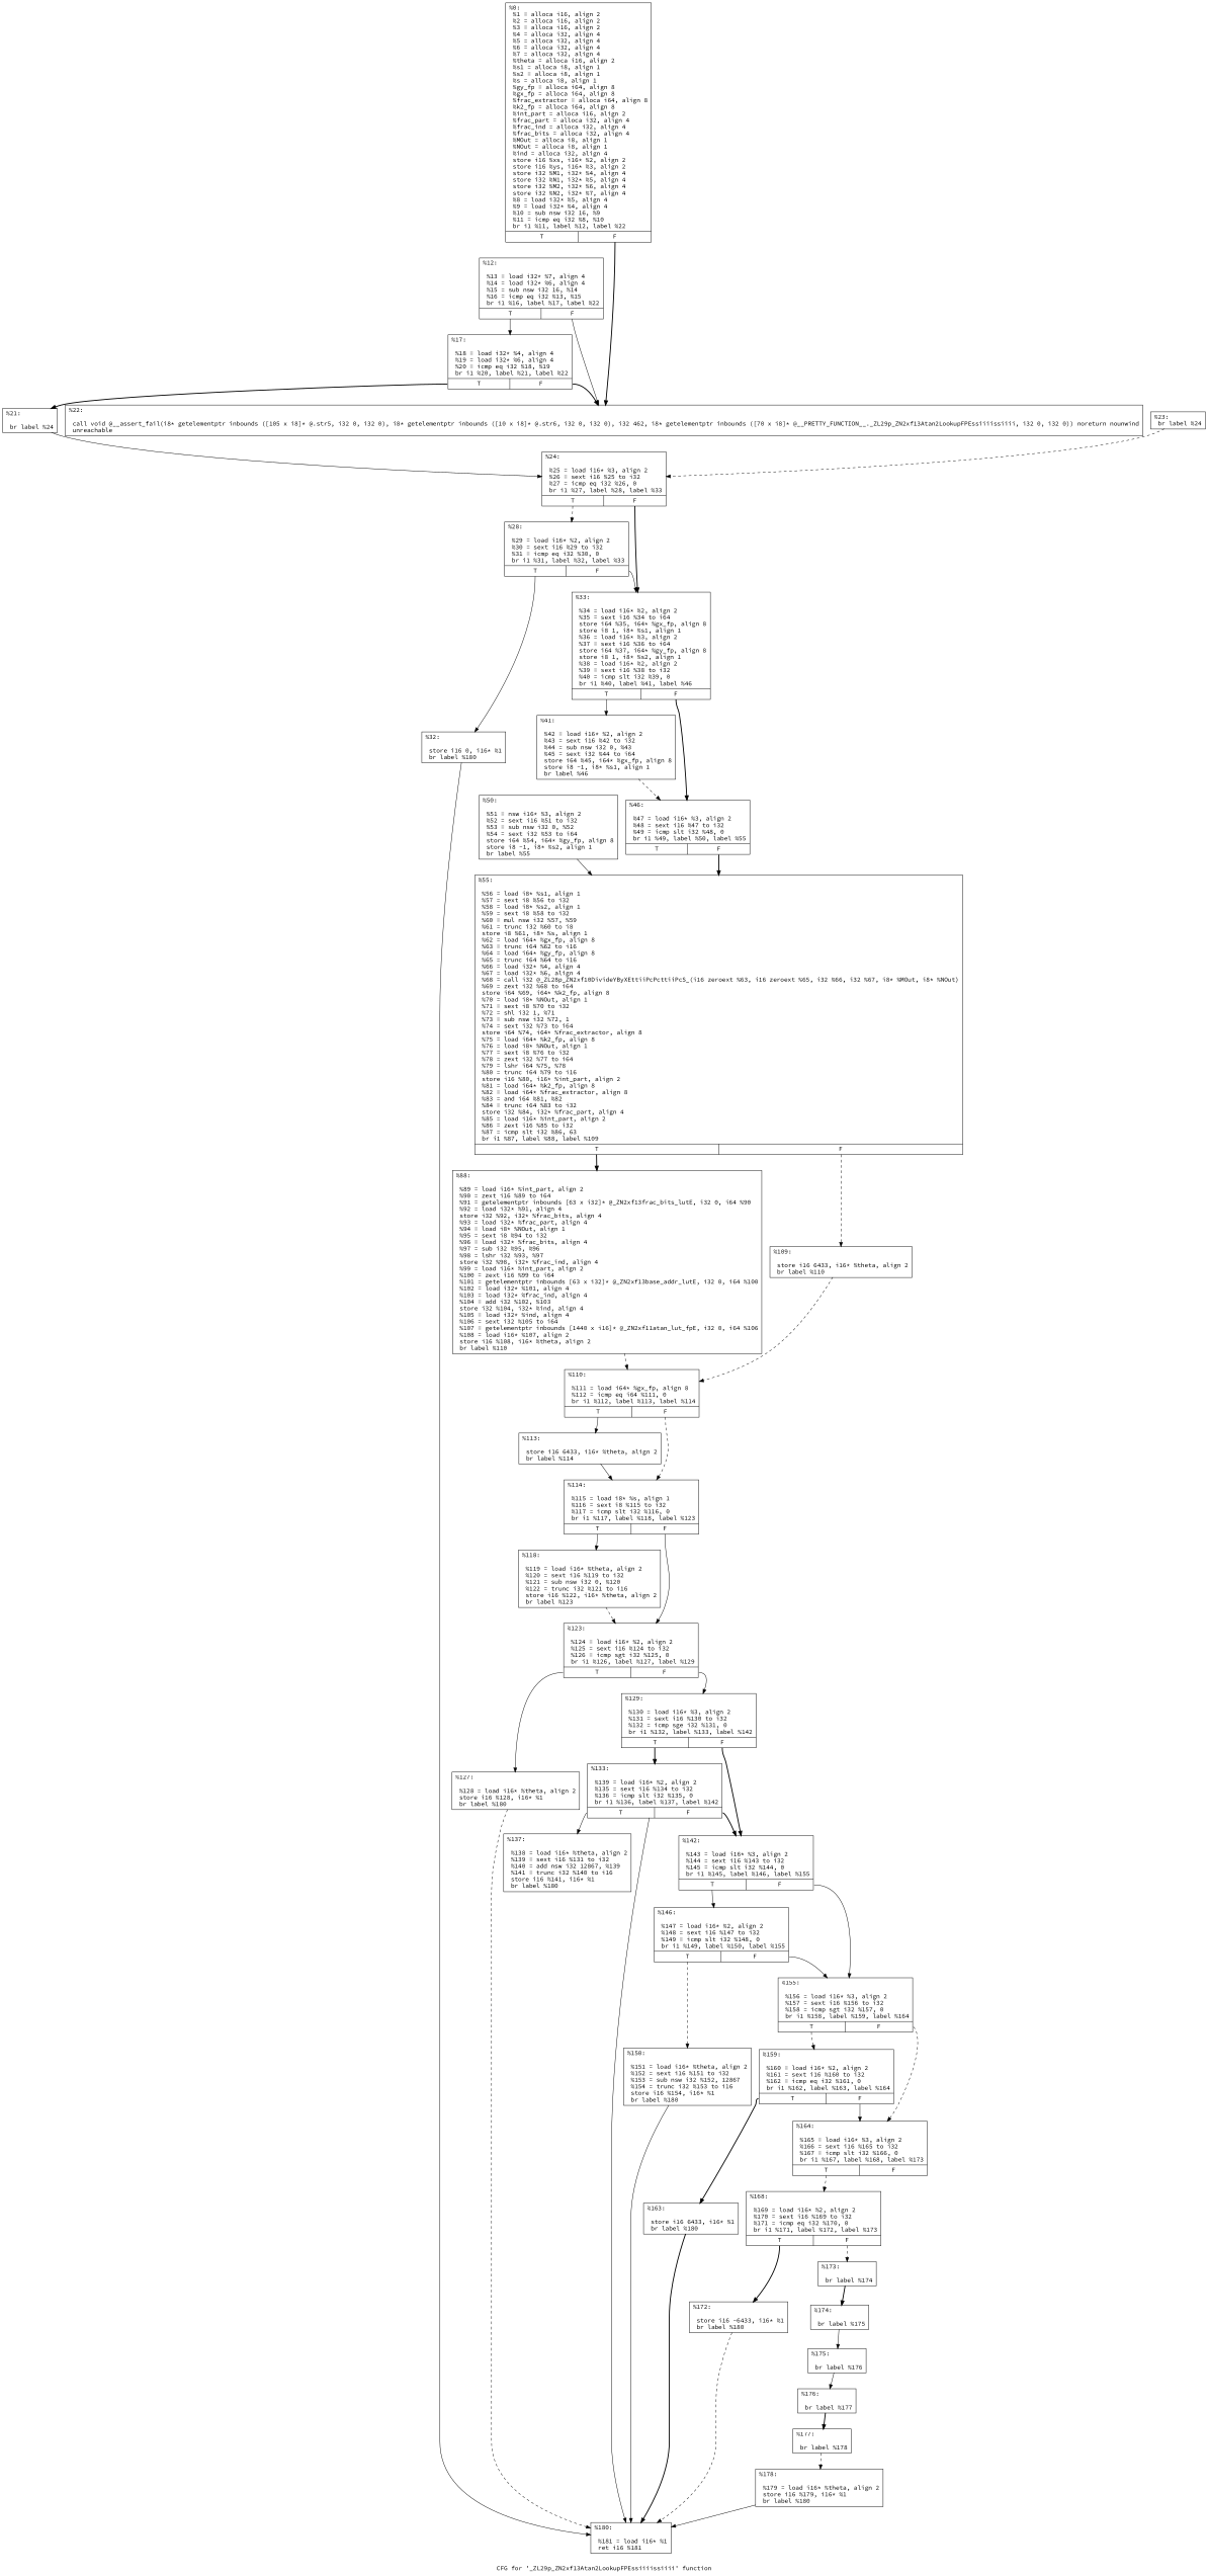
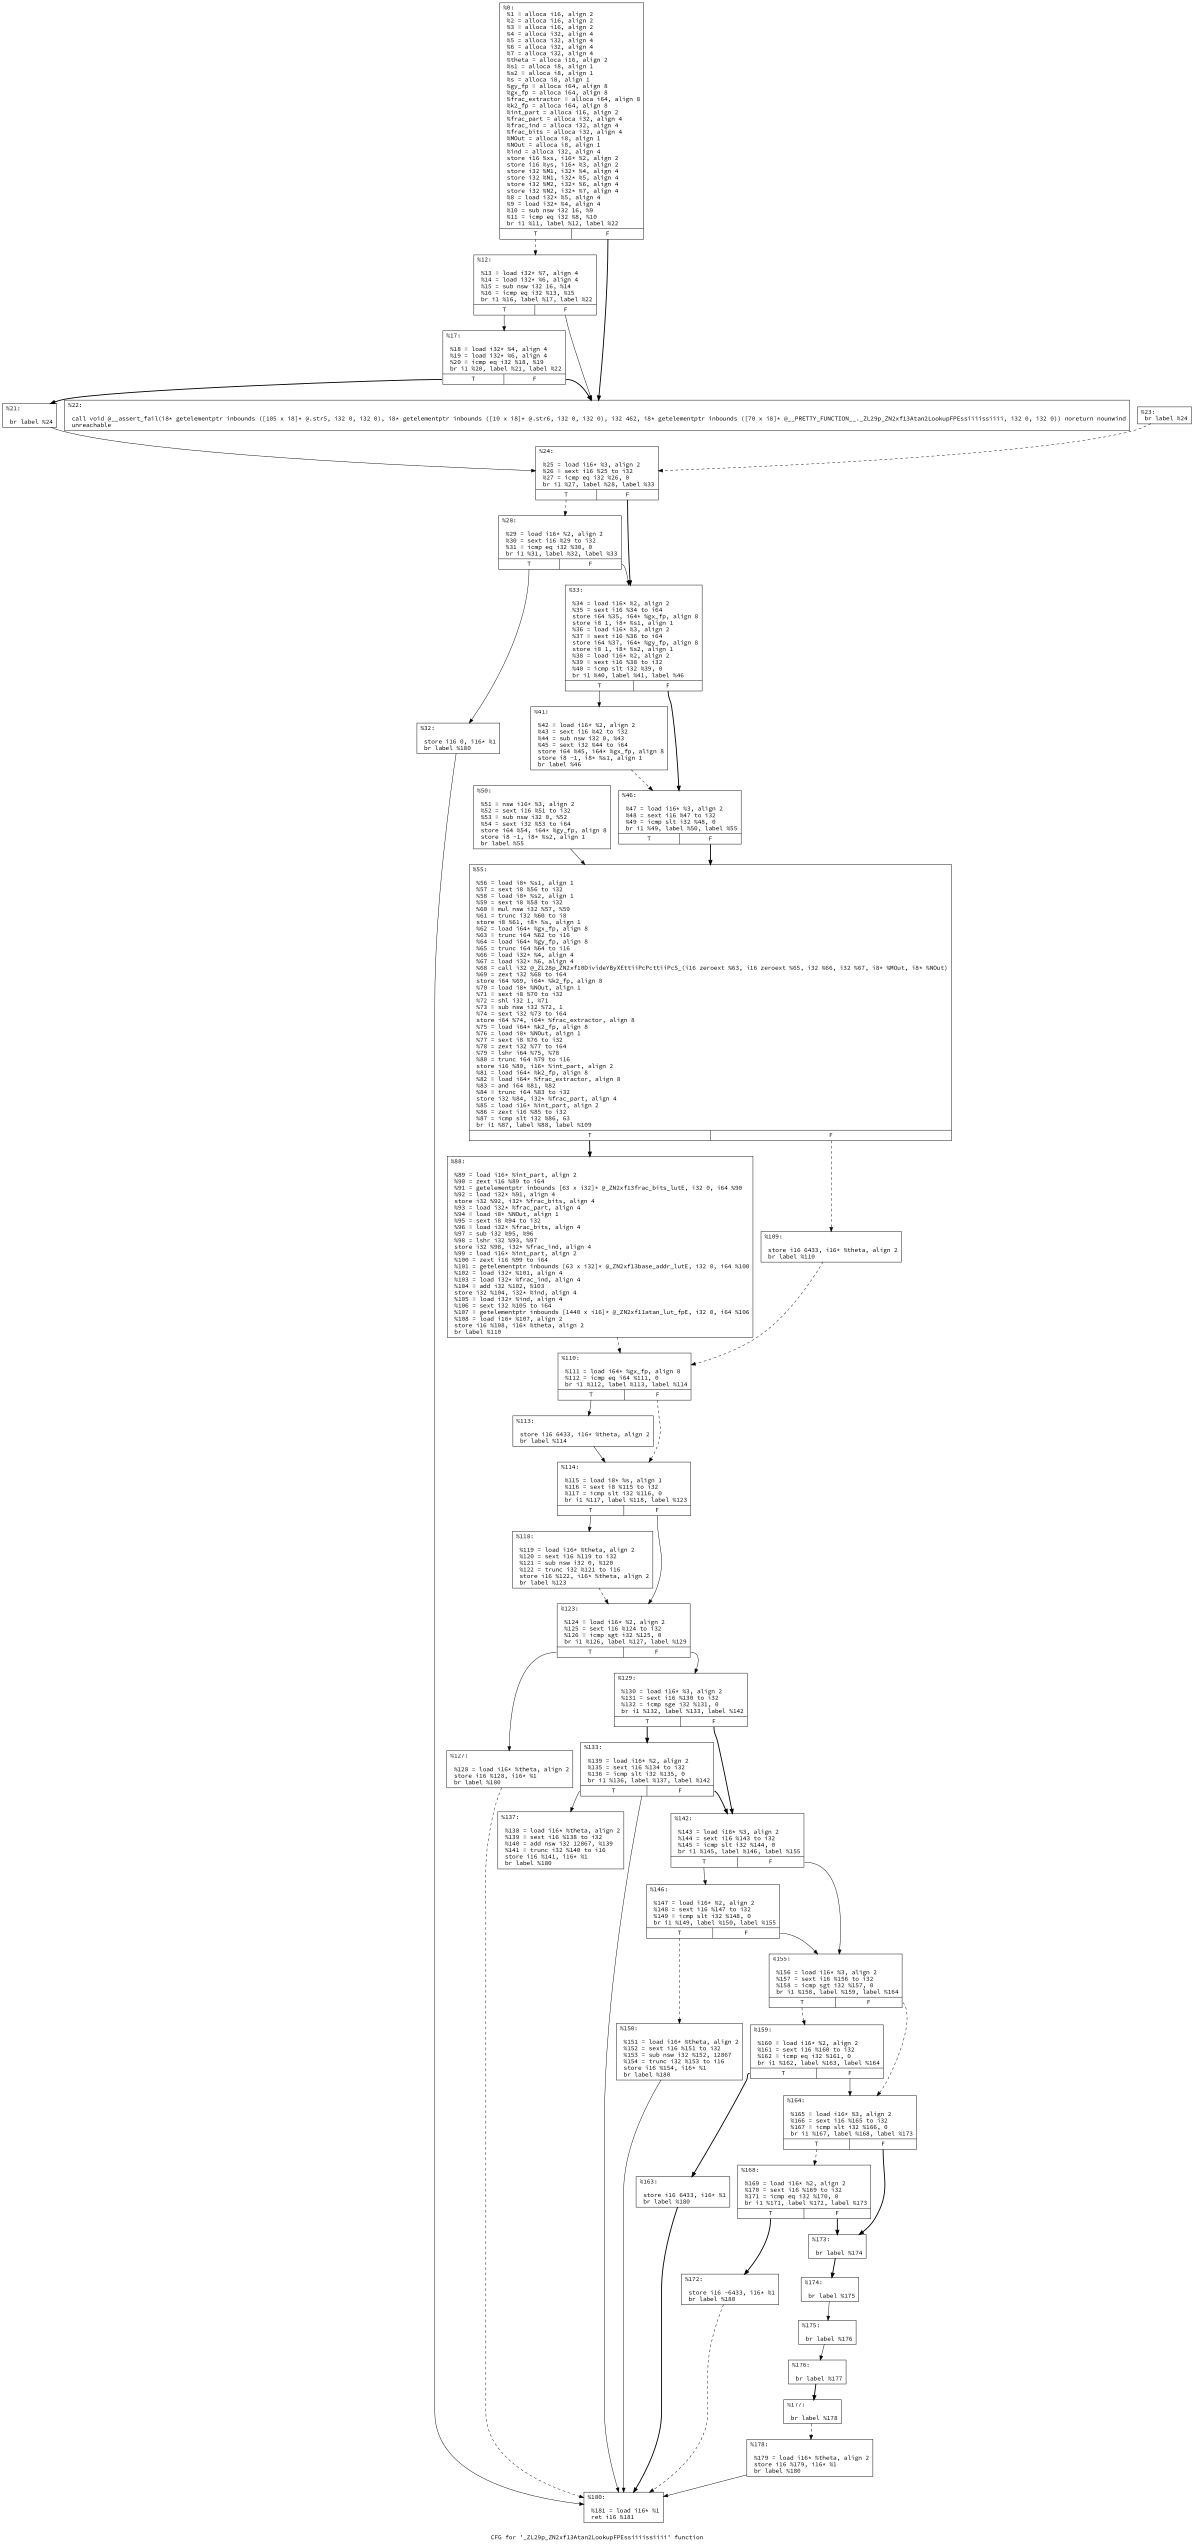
  digraph {
    fontname="Source Code Pro"
    label="CFG for '_ZL29p_ZN2xf13Atan2LookupFPEssiiiissiiii' function"
    node [fontname="Source Code Pro" shape=record]
    edge [fontname="Source Code Pro" style=solid]
    n1 [label="{%0:\l  %1 = alloca i16, align 2\l  %2 = alloca i16, align 2\l  %3 = alloca i16, align 2\l  %4 = alloca i32, align 4\l  %5 = alloca i32, align 4\l  %6 = alloca i32, align 4\l  %7 = alloca i32, align 4\l  %theta = alloca i16, align 2\l  %s1 = alloca i8, align 1\l  %s2 = alloca i8, align 1\l  %s = alloca i8, align 1\l  %gy_fp = alloca i64, align 8\l  %gx_fp = alloca i64, align 8\l  %frac_extractor = alloca i64, align 8\l  %k2_fp = alloca i64, align 8\l  %int_part = alloca i16, align 2\l  %frac_part = alloca i32, align 4\l  %frac_ind = alloca i32, align 4\l  %frac_bits = alloca i32, align 4\l  %MOut = alloca i8, align 1\l  %NOut = alloca i8, align 1\l  %ind = alloca i32, align 4\l  store i16 %xs, i16* %2, align 2\l  store i16 %ys, i16* %3, align 2\l  store i32 %M1, i32* %4, align 4\l  store i32 %N1, i32* %5, align 4\l  store i32 %M2, i32* %6, align 4\l  store i32 %N2, i32* %7, align 4\l  %8 = load i32* %5, align 4\l  %9 = load i32* %4, align 4\l  %10 = sub nsw i32 16, %9\l  %11 = icmp eq i32 %8, %10\l  br i1 %11, label %12, label %22\l|{<s0>T|<s1>F}}"]
    n2 [label="{%12:\l\l  %13 = load i32* %7, align 4\l  %14 = load i32* %6, align 4\l  %15 = sub nsw i32 16, %14\l  %16 = icmp eq i32 %13, %15\l  br i1 %16, label %17, label %22\l|{<s0>T|<s1>F}}"]
    n3 [label="{%22:\l\l  call void @__assert_fail(i8* getelementptr inbounds ([105 x i8]* @.str5, i32 0, i32 0), i8* getelementptr inbounds ([10 x i8]* @.str6, i32 0, i32 0), i32 462, i8* getelementptr inbounds ([70 x i8]* @__PRETTY_FUNCTION__._ZL29p_ZN2xf13Atan2LookupFPEssiiiissiiii, i32 0, i32 0)) noreturn nounwind\l  unreachable\l}"]
    n4 [label="{%17:\l\l  %18 = load i32* %4, align 4\l  %19 = load i32* %6, align 4\l  %20 = icmp eq i32 %18, %19\l  br i1 %20, label %21, label %22\l|{<s0>T|<s1>F}}"]
    n5 [label="{%21:\l\l  br label %24\l}"]
    n6 [label="{%24:\l\l  %25 = load i16* %3, align 2\l  %26 = sext i16 %25 to i32\l  %27 = icmp eq i32 %26, 0\l  br i1 %27, label %28, label %33\l|{<s0>T|<s1>F}}"]
    n7 [label="{%28:\l\l  %29 = load i16* %2, align 2\l  %30 = sext i16 %29 to i32\l  %31 = icmp eq i32 %30, 0\l  br i1 %31, label %32, label %33\l|{<s0>T|<s1>F}}"]
    n8 [label="{%33:\l\l  %34 = load i16* %2, align 2\l  %35 = sext i16 %34 to i64\l  store i64 %35, i64* %gx_fp, align 8\l  store i8 1, i8* %s1, align 1\l  %36 = load i16* %3, align 2\l  %37 = sext i16 %36 to i64\l  store i64 %37, i64* %gy_fp, align 8\l  store i8 1, i8* %s2, align 1\l  %38 = load i16* %2, align 2\l  %39 = sext i16 %38 to i32\l  %40 = icmp slt i32 %39, 0\l  br i1 %40, label %41, label %46\l|{<s0>T|<s1>F}}"]
    n9 [label="{%32:\l\l  store i16 0, i16* %1\l  br label %180\l}"]
    n10 [label="{%41:\l\l  %42 = load i16* %2, align 2\l  %43 = sext i16 %42 to i32\l  %44 = sub nsw i32 0, %43\l  %45 = sext i32 %44 to i64\l  store i64 %45, i64* %gx_fp, align 8\l  store i8 -1, i8* %s1, align 1\l  br label %46\l}"]
    n11 [label="{%46:\l\l  %47 = load i16* %3, align 2\l  %48 = sext i16 %47 to i32\l  %49 = icmp slt i32 %48, 0\l  br i1 %49, label %50, label %55\l|{<s0>T|<s1>F}}"]
    n12 [label="{%23:                                                  \l  br label %24\l}"]
    n13 [label="{%180:\l\l  %181 = load i16* %1\l  ret i16 %181\l}"]
    n14 [label="{%55:\l\l  %56 = load i8* %s1, align 1\l  %57 = sext i8 %56 to i32\l  %58 = load i8* %s2, align 1\l  %59 = sext i8 %58 to i32\l  %60 = mul nsw i32 %57, %59\l  %61 = trunc i32 %60 to i8\l  store i8 %61, i8* %s, align 1\l  %62 = load i64* %gx_fp, align 8\l  %63 = trunc i64 %62 to i16\l  %64 = load i64* %gy_fp, align 8\l  %65 = trunc i64 %64 to i16\l  %66 = load i32* %4, align 4\l  %67 = load i32* %6, align 4\l  %68 = call i32 @_ZL28p_ZN2xf10DivideYByXEttiiPcPcttiiPcS_(i16 zeroext %63, i16 zeroext %65, i32 %66, i32 %67, i8* %MOut, i8* %NOut)\l  %69 = zext i32 %68 to i64\l  store i64 %69, i64* %k2_fp, align 8\l  %70 = load i8* %NOut, align 1\l  %71 = sext i8 %70 to i32\l  %72 = shl i32 1, %71\l  %73 = sub nsw i32 %72, 1\l  %74 = sext i32 %73 to i64\l  store i64 %74, i64* %frac_extractor, align 8\l  %75 = load i64* %k2_fp, align 8\l  %76 = load i8* %NOut, align 1\l  %77 = sext i8 %76 to i32\l  %78 = zext i32 %77 to i64\l  %79 = lshr i64 %75, %78\l  %80 = trunc i64 %79 to i16\l  store i16 %80, i16* %int_part, align 2\l  %81 = load i64* %k2_fp, align 8\l  %82 = load i64* %frac_extractor, align 8\l  %83 = and i64 %81, %82\l  %84 = trunc i64 %83 to i32\l  store i32 %84, i32* %frac_part, align 4\l  %85 = load i16* %int_part, align 2\l  %86 = zext i16 %85 to i32\l  %87 = icmp slt i32 %86, 63\l  br i1 %87, label %88, label %109\l|{<s0>T|<s1>F}}"]
    n15 [label="{%50:\l\l  %51 = nsw i16* %3, align 2\l  %52 = sext i16 %51 to i32\l  %53 = sub nsw i32 0, %52\l  %54 = sext i32 %53 to i64\l  store i64 %54, i64* %gy_fp, align 8\l  store i8 -1, i8* %s2, align 1\l  br label %55\l}"]
    n16 [label="{%88:\l\l  %89 = load i16* %int_part, align 2\l  %90 = zext i16 %89 to i64\l  %91 = getelementptr inbounds [63 x i32]* @_ZN2xf13frac_bits_lutE, i32 0, i64 %90\l  %92 = load i32* %91, align 4\l  store i32 %92, i32* %frac_bits, align 4\l  %93 = load i32* %frac_part, align 4\l  %94 = load i8* %NOut, align 1\l  %95 = sext i8 %94 to i32\l  %96 = load i32* %frac_bits, align 4\l  %97 = sub i32 %95, %96\l  %98 = lshr i32 %93, %97\l  store i32 %98, i32* %frac_ind, align 4\l  %99 = load i16* %int_part, align 2\l  %100 = zext i16 %99 to i64\l  %101 = getelementptr inbounds [63 x i32]* @_ZN2xf13base_addr_lutE, i32 0, i64 %100\l  %102 = load i32* %101, align 4\l  %103 = load i32* %frac_ind, align 4\l  %104 = add i32 %102, %103\l  store i32 %104, i32* %ind, align 4\l  %105 = load i32* %ind, align 4\l  %106 = sext i32 %105 to i64\l  %107 = getelementptr inbounds [1440 x i16]* @_ZN2xf11atan_lut_fpE, i32 0, i64 %106\l  %108 = load i16* %107, align 2\l  store i16 %108, i16* %theta, align 2\l  br label %110\l}"]
    n17 [label="{%109:\l\l  store i16 6433, i16* %theta, align 2\l  br label %110\l}"]
    n18 [label="{%110:\l\l  %111 = load i64* %gx_fp, align 8\l  %112 = icmp eq i64 %111, 0\l  br i1 %112, label %113, label %114\l|{<s0>T|<s1>F}}"]
    n19 [label="{%113:\l\l  store i16 6433, i16* %theta, align 2\l  br label %114\l}"]
    n20 [label="{%114:\l\l  %115 = load i8* %s, align 1\l  %116 = sext i8 %115 to i32\l  %117 = icmp slt i32 %116, 0\l  br i1 %117, label %118, label %123\l|{<s0>T|<s1>F}}"]
    n21 [label="{%118:\l\l  %119 = load i16* %theta, align 2\l  %120 = sext i16 %119 to i32\l  %121 = sub nsw i32 0, %120\l  %122 = trunc i32 %121 to i16\l  store i16 %122, i16* %theta, align 2\l  br label %123\l}"]
    n22 [label="{%123:\l\l  %124 = load i16* %2, align 2\l  %125 = sext i16 %124 to i32\l  %126 = icmp sgt i32 %125, 0\l  br i1 %126, label %127, label %129\l|{<s0>T|<s1>F}}"]
    n23 [label="{%127:\l\l  %128 = load i16* %theta, align 2\l  store i16 %128, i16* %1\l  br label %180\l}"]
    n24 [label="{%129:\l\l  %130 = load i16* %3, align 2\l  %131 = sext i16 %130 to i32\l  %132 = icmp sge i32 %131, 0\l  br i1 %132, label %133, label %142\l|{<s0>T|<s1>F}}"]
    n25 [label="{%133:\l\l  %139 = load i16* %2, align 2\l  %135 = sext i16 %134 to i32\l  %136 = icmp slt i32 %135, 0\l  br i1 %136, label %137, label %142\l|{<s0>T|<s1>F}}"]
    n26 [label="{%142:\l\l  %143 = load i16* %3, align 2\l  %144 = sext i16 %143 to i32\l  %145 = icmp slt i32 %144, 0\l  br i1 %145, label %146, label %155\l|{<s0>T|<s1>F}}"]
-   n27 [label="{%137:\l\l  %138 = load i16* %theta, align 2\l  %139 = sext i16 %131 to i32\l  %140 = add nsw i32 12867, %139\l  %141 = trunc i32 %140 to i16\l  store i16 %141, i16* %1\l  br label %180\l}"]
+   n27 [label="{%137:\l\l  %138 = load i16* %theta, align 2\l  %139 = sext i16 %138 to i32\l  %140 = add nsw i32 12867, %139\l  %141 = trunc i32 %140 to i16\l  store i16 %141, i16* %1\l  br label %180\l}"]
    n28 [label="{%146:\l\l  %147 = load i16* %2, align 2\l  %148 = sext i16 %147 to i32\l  %149 = icmp slt i32 %148, 0\l  br i1 %149, label %150, label %155\l|{<s0>T|<s1>F}}"]
    n29 [label="{%155:\l\l  %156 = load i16* %3, align 2\l  %157 = sext i16 %156 to i32\l  %158 = icmp sgt i32 %157, 0\l  br i1 %158, label %159, label %164\l|{<s0>T|<s1>F}}"]
    n30 [label="{%150:\l\l  %151 = load i16* %theta, align 2\l  %152 = sext i16 %151 to i32\l  %153 = sub nsw i32 %152, 12867\l  %154 = trunc i32 %153 to i16\l  store i16 %154, i16* %1\l  br label %180\l}"]
    n31 [label="{%159:\l\l  %160 = load i16* %2, align 2\l  %161 = sext i16 %160 to i32\l  %162 = icmp eq i32 %161, 0\l  br i1 %162, label %163, label %164\l|{<s0>T|<s1>F}}"]
    n32 [label="{%164:\l\l  %165 = load i16* %3, align 2\l  %166 = sext i16 %165 to i32\l  %167 = icmp slt i32 %166, 0\l  br i1 %167, label %168, label %173\l|{<s0>T|<s1>F}}"]
    n33 [label="{%163:\l\l  store i16 6433, i16* %1\l  br label %180\l}"]
    n34 [label="{%168:\l\l  %169 = load i16* %2, align 2\l  %170 = sext i16 %169 to i32\l  %171 = icmp eq i32 %170, 0\l  br i1 %171, label %172, label %173\l|{<s0>T|<s1>F}}"]
    n35 [label="{%173:\l\l  br label %174\l}"]
    n36 [label="{%172:\l\l  store i16 -6433, i16* %1\l  br label %180\l}"]
    n37 [label="{%174:\l\l  br label %175\l}"]
    n38 [label="{%175:\l\l  br label %176\l}"]
    n39 [label="{%176:\l\l  br label %177\l}"]
    n40 [label="{%177:\l\l  br label %178\l}"]
    n41 [label="{%178:\l\l  %179 = load i16* %theta, align 2\l  store i16 %179, i16* %1\l  br label %180\l}"]
+   n1 -> n2 [style=dashed tailport=s0]
    n1 -> n3 [style=bold tailport=s1]
    n2 -> n3 [tailport=s1]
    n2 -> n4 [tailport=s0]
    n4 -> n3 [style=bold tailport=s1]
    n4 -> n5 [style=bold tailport=s0]
    n5 -> n6
    n6 -> n7 [style=dashed tailport=s0]
    n6 -> n8 [style=bold tailport=s1]
    n7 -> n8 [tailport=s1]
    n7 -> n9 [tailport=s0]
    n8 -> n10 [tailport=s0]
    n8 -> n11 [style=bold tailport=s1]
    n9 -> n13
    n10 -> n11 [style=dashed]
    n11 -> n14 [style=bold tailport=s1]
    n12 -> n6 [style=dashed]
    n14 -> n16 [style=bold tailport=s0]
    n14 -> n17 [style=dashed tailport=s1]
    n15 -> n14
    n16 -> n18 [style=dashed]
    n17 -> n18 [style=dashed]
    n18 -> n19 [tailport=s0]
    n18 -> n20 [style=dashed tailport=s1]
    n19 -> n20
    n20 -> n21 [tailport=s0]
    n20 -> n22 [tailport=s1]
    n21 -> n22 [style=dashed]
    n22 -> n23 [tailport=s0]
    n22 -> n24 [tailport=s1]
    n23 -> n13 [style=dashed]
    n24 -> n25 [style=bold tailport=s0]
    n24 -> n26 [style=bold tailport=s1]
    n25 -> n13
    n25 -> n26 [style=bold tailport=s1]
    n25 -> n27 [tailport=s0]
    n26 -> n28 [tailport=s0]
    n26 -> n29 [tailport=s1]
    n28 -> n29 [tailport=s1]
    n28 -> n30 [style=dashed tailport=s0]
    n29 -> n31 [style=dashed tailport=s0]
    n29 -> n32 [style=dashed tailport=s1]
    n30 -> n13
    n31 -> n32 [tailport=s1]
    n31 -> n33 [style=bold tailport=s0]
    n32 -> n34 [style=dashed tailport=s0]
+   n32 -> n35 [style=bold tailport=s1]
    n33 -> n13 [style=bold]
-   n34 -> n35 [style=dashed tailport=s1]
+   n34 -> n35 [style=bold tailport=s1]
    n34 -> n36 [style=bold tailport=s0]
    n35 -> n37 [style=bold]
    n36 -> n13 [style=dashed]
    n37 -> n38
    n38 -> n39
    n39 -> n40 [style=bold]
    n40 -> n41 [style=dashed]
    n41 -> n13
  }
